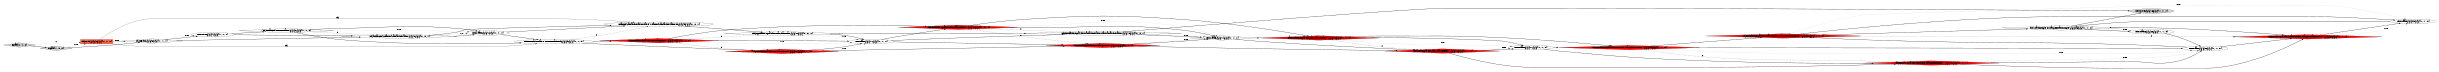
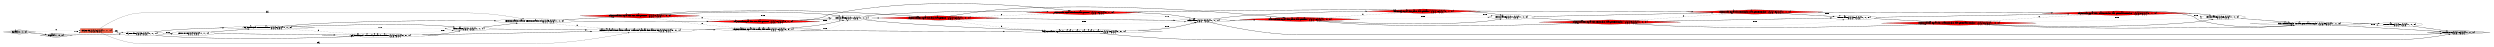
  digraph {
    rankdir=LR
    node [fillcolor=white shape=diamond style=filled]
    edge [style=bold]
    n1 [fillcolor=red label="!ObjectUtilities.equal(this.rotationAnchor,that.getRotationAnchor())@@@22@@@['1', '0', '0']"]
    n2 [label="this.rotationAngle != that.getRotationAngle()@@@25@@@['1', '1', '0']"]
    n3 [fillcolor=red label="!ObjectUtils.equal(this.rotationAnchor,that.getRotationAnchor())@@@22@@@['0', '1', '0']"]
    n4 [label="return false@@@23@@@['1', '1', '0']" shape=ellipse]
-   n5 [fillcolor=lightgray label="return true@@@16@@@['1', '1', '1']" shape=ellipse]
+   n5 [fillcolor=lightgray label="return true@@@16@@@['1', '1', '1']"]
    n6 [label="return false@@@26@@@['1', '1', '0']" shape=ellipse]
    n7 [fillcolor=red label="!PaintUtils.equal(this.paint,that.getPaint())@@@16@@@['0', '1', '0']"]
    n8 [label="return false@@@17@@@['1', '1', '0']" shape=ellipse]
    n9 [fillcolor=red label="!ObjectUtils.equal(this.textAnchor,that.getTextAnchor())@@@19@@@['0', '1', '0']"]
    n10 [fillcolor=red label="!ObjectUtilities.equal(this.textAnchor,that.getTextAnchor())@@@19@@@['1', '0', '0']"]
    n11 [label="return false@@@20@@@['1', '1', '0']" shape=ellipse]
    n12 [label="MeanAndStandardDeviation that = (MeanAndStandardDeviation)obj@@@9@@@['0', '0', '1']" shape=ellipse]
    n13 [label="!ObjectUtilities.equal(this.mean,that.mean)@@@10@@@['0', '0', '1']"]
    n14 [label="return false@@@11@@@['1', '1', '1']" shape=ellipse]
    n15 [label="!ObjectUtilities.equal(this.standardDeviation,that.standardDeviation)@@@13@@@['0', '0', '1']"]
    n16 [label="return false@@@7@@@['1', '1', '1']" shape=ellipse]
    n17 [label="TextAnnotation that = (TextAnnotation)obj@@@9@@@['1', '1', '0']" shape=ellipse]
    n18 [fillcolor=red label="!ObjectUtils.equal(this.text,that.getText())@@@10@@@['0', '1', '0']"]
    n19 [fillcolor=red label="!ObjectUtilities.equal(this.text,that.getText())@@@10@@@['1', '0', '0']"]
    n20 [fillcolor=red label="!ObjectUtils.equal(this.font,that.getFont())@@@13@@@['0', '1', '0']"]
    n21 [fillcolor=red label="!ObjectUtilities.equal(this.font,that.getFont())@@@13@@@['1', '0', '0']"]
    n22 [label="return false@@@14@@@['1', '1', '1']"]
    n23 [fillcolor=lightgray label="equals['0', '1', '0']"]
    n24 [fillcolor=tomato label="Object obj@@@2@@@['1', '1', '1']" shape=box]
    n25 [fillcolor=lightgray label="equals['1', '0', '0']"]
-   n26 [label="obj == this@@@3@@@['1', '1', '1']"]
+   n26 [label="obj == this@@@3@@@['1', '1', '1']" shape=ellipse]
    n27 [label="return true@@@4@@@['1', '1', '1']" shape=ellipse]
    n28 [label="!(obj instanceof TextAnnotation)@@@6@@@['1', '1', '0']"]
    n29 [label="!(obj instanceof MeanAndStandardDeviation)@@@6@@@['0', '0', '1']"]
    n30 [fillcolor=red label="!PaintUtilities.equal(this.paint,that.getPaint())@@@16@@@['1', '0', '0']"]
    n1 -> n2
    n1 -> n3 [label=0 style=dashed]
    n1 -> n4 [label=true style=dotted]
    n1 -> n4
    n2 -> n5
    n2 -> n6 [label=true style=dotted]
    n2 -> n6
    n3 -> n2
    n3 -> n4 [label=true style=dotted]
    n3 -> n4
    n4 -> n2
-   n6 -> n11
+   n6 -> n5
    n7 -> n8
    n7 -> n8 [label=true style=dotted]
    n7 -> n9
    n8 -> n9
    n8 -> n10
    n9 -> n3
    n9 -> n11
    n9 -> n11 [label=true style=dotted]
    n10 -> n1
    n10 -> n9 [label=0 style=dashed]
    n10 -> n11 [label=true style=dotted]
    n10 -> n11
    n11 -> n1
    n11 -> n3
    n12 -> n13
    n13 -> n14 [label=true style=dotted]
    n13 -> n14
    n13 -> n15
    n14 -> n15
    n14 -> n20
    n14 -> n21
    n15 -> n5
    n15 -> n22 [label=true style=dotted]
    n15 -> n22
    n16 -> n12
    n16 -> n17
    n17 -> n12 [label=0 style=dashed]
    n17 -> n18
    n17 -> n19
    n18 -> n14
    n18 -> n14 [label=true style=dotted]
    n18 -> n20
    n19 -> n13 [label=0 style=dashed]
    n19 -> n14 [label=true style=dotted]
    n19 -> n14
    n19 -> n18 [label=0 style=dashed]
    n19 -> n21
    n20 -> n7
    n20 -> n22 [label=true style=dotted]
    n20 -> n22
    n21 -> n15 [label=0 style=dashed]
    n21 -> n20 [label=0 style=dashed]
    n21 -> n22
    n21 -> n22 [label=true style=dotted]
    n21 -> n30
+   n22 -> n5
    n22 -> n7
    n22 -> n30
    n23 -> n24 [label=0 style=dotted]
    n23 -> n25
    n24 -> n12 [label=obj style=solid]
    n24 -> n17 [label=obj style=solid]
-   n24 -> n26 [label=true style=solid]
+   n24 -> n26 [label=obj style=solid]
    n25 -> n24 [label=true style=dotted]
    n25 -> n26
    n26 -> n27
    n26 -> n27 [label=true style=dotted]
+   n26 -> n28
    n26 -> n29
    n27 -> n28
    n27 -> n29
    n28 -> n16 [label=true style=dotted]
    n28 -> n16
    n28 -> n17
    n28 -> n29 [label=0 style=dashed]
    n29 -> n12
    n29 -> n16
    n29 -> n16 [label=true style=dotted]
    n30 -> n7 [label=0 style=dashed]
    n30 -> n8
    n30 -> n8 [label=true style=dotted]
    n30 -> n10
  }
